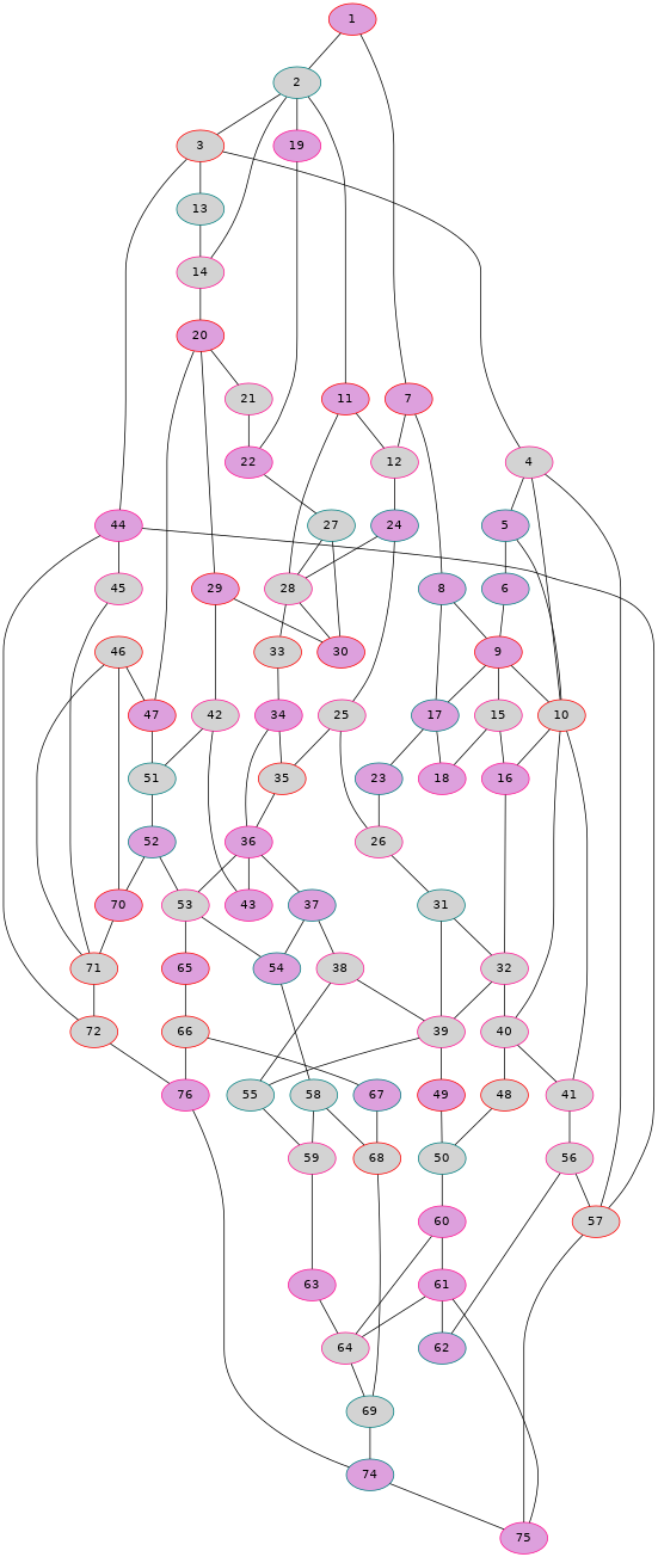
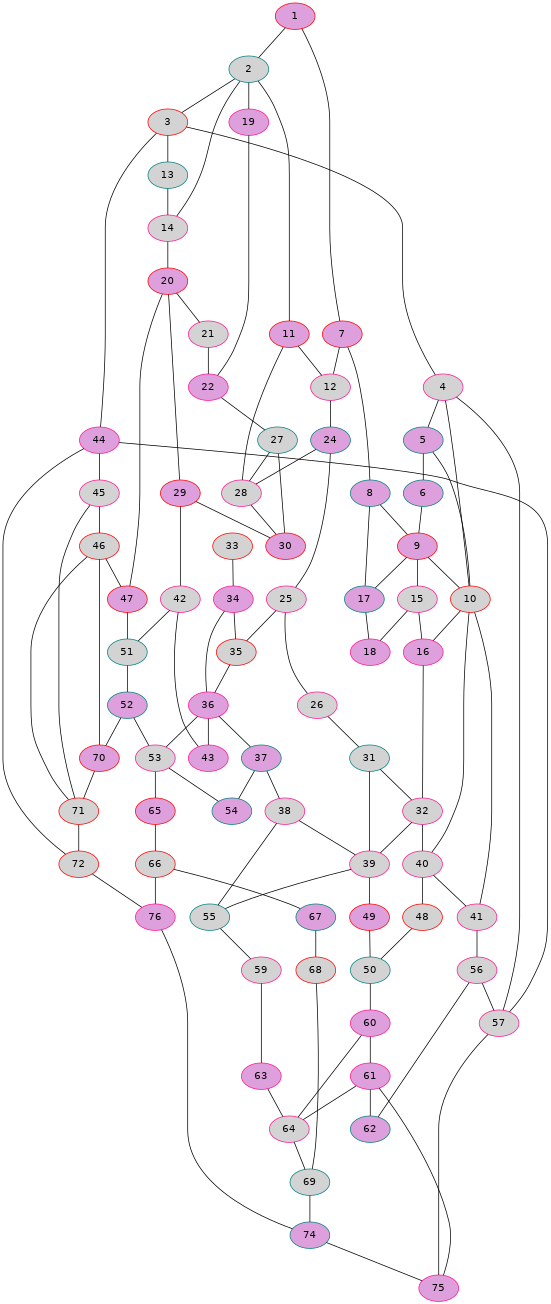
  graph {
    fontname="DejaVu Sans"
    node [color=deeppink fillcolor=lightgrey fontname="DejaVu Sans" style=filled]
    edge [fontname="DejaVu Sans" weight=1.0]
    1 [color=red fillcolor=plum]
    2 [color=teal]
    7 [color=red fillcolor=plum]
    3 [color=red]
    11 [color=red fillcolor=plum]
    14
    19 [fillcolor=plum]
    8 [color=teal fillcolor=plum]
    12
    4
    13 [color=teal]
    44 [fillcolor=plum]
    28
    20 [color=red fillcolor=plum]
    22 [fillcolor=plum]
    5 [color=teal fillcolor=plum]
    10 [color=red]
-   57 [color=red]
+   57
    45
    72 [color=red]
    6 [color=teal fillcolor=plum]
    16 [fillcolor=plum]
    40
    41
    75 [fillcolor=plum]
    9 [color=red fillcolor=plum]
    17 [color=teal fillcolor=plum]
    15
    24 [color=teal fillcolor=plum]
    18 [fillcolor=plum]
-   23 [color=teal fillcolor=plum]
    32
    48 [color=red]
    56
    30 [color=red fillcolor=plum]
    33 [color=red]
    25
    21
    29 [color=red fillcolor=plum]
    47 [color=red fillcolor=plum]
    39
    26
    27 [color=teal]
    42
    51 [color=teal]
    31 [color=teal]
    35 [color=red]
    36 [fillcolor=plum]
    34 [fillcolor=plum]
    43 [fillcolor=plum]
    55 [color=teal]
    49 [color=red fillcolor=plum]
    37 [color=teal fillcolor=plum]
    53
    38
    54 [color=teal fillcolor=plum]
    65 [color=red fillcolor=plum]
-   58 [color=teal]
    59
    50 [color=teal]
    62 [color=teal fillcolor=plum]
    52 [color=teal fillcolor=plum]
    46 [color=red]
    71 [color=red]
    n65 [fillcolor=plum label=76]
    70 [color=red fillcolor=plum]
    60 [fillcolor=plum]
    61 [fillcolor=plum]
    64
    66 [color=red]
    68 [color=red]
    63 [fillcolor=plum]
    69 [color=teal]
    74 [color=teal fillcolor=plum]
    67 [color=teal fillcolor=plum]
    1 -- 2
    1 -- 7
    2 -- 3
    2 -- 11
    2 -- 14
    2 -- 19 [weight=2.0]
    7 -- 8
    7 -- 12
    3 -- 4
    3 -- 13
    3 -- 44
    11 -- 12
    11 -- 28
    14 -- 20 [weight=2.0]
    19 -- 22
    8 -- 9
    8 -- 17
    12 -- 24
    4 -- 5
    4 -- 10
    4 -- 57
    13 -- 14 [weight=2.0]
    44 -- 57
    44 -- 45
    44 -- 72
    28 -- 30
-   28 -- 33 [weight=2.0]
    20 -- 21 [weight=2.0]
    20 -- 29
    20 -- 47
    22 -- 27
    5 -- 10
    5 -- 6
    10 -- 16
    10 -- 40
    10 -- 41
    57 -- 75
+   45 -- 46
    45 -- 71
    72 -- n65 [weight=2.0]
    6 -- 9
    16 -- 32
    40 -- 41
    40 -- 48 [weight=2.0]
    41 -- 56
    9 -- 10
    9 -- 17
    9 -- 15
    17 -- 18 [weight=2.0]
-   17 -- 23 [weight=2.0]
    15 -- 16
    15 -- 18
    24 -- 28
    24 -- 25
-   23 -- 26
    32 -- 40 [weight=2.0]
    32 -- 39
    48 -- 50
    56 -- 57
    56 -- 62
    33 -- 34
    25 -- 26
    25 -- 35
    21 -- 22
    29 -- 30
    29 -- 42
    47 -- 51
    39 -- 55
    39 -- 49 [weight=2.0]
    26 -- 31
    27 -- 28
    27 -- 30
    42 -- 51
    42 -- 43
    51 -- 52
    31 -- 32
    31 -- 39
    35 -- 36
    36 -- 43
    36 -- 37
    36 -- 53
    34 -- 35
    34 -- 36
    55 -- 59
    49 -- 50
    37 -- 38
    37 -- 54
    53 -- 54
    53 -- 65 [weight=2.0]
    38 -- 39
    38 -- 55
-   54 -- 58
    65 -- 66 [weight=2.0]
-   58 -- 59
-   58 -- 68
    59 -- 63
    50 -- 60
    52 -- 53
    52 -- 70
    46 -- 47
    46 -- 71
    46 -- 70
    71 -- 72 [weight=3.0]
    n65 -- 74
    70 -- 71
    60 -- 61
    60 -- 64
    61 -- 75
    61 -- 62 [weight=2.0]
    61 -- 64 [weight=2.0]
    64 -- 69
    66 -- n65 [weight=2.0]
    66 -- 67 [weight=2.0]
    68 -- 69
    63 -- 64 [weight=2.0]
    69 -- 74
    74 -- 75
    67 -- 68
  }
